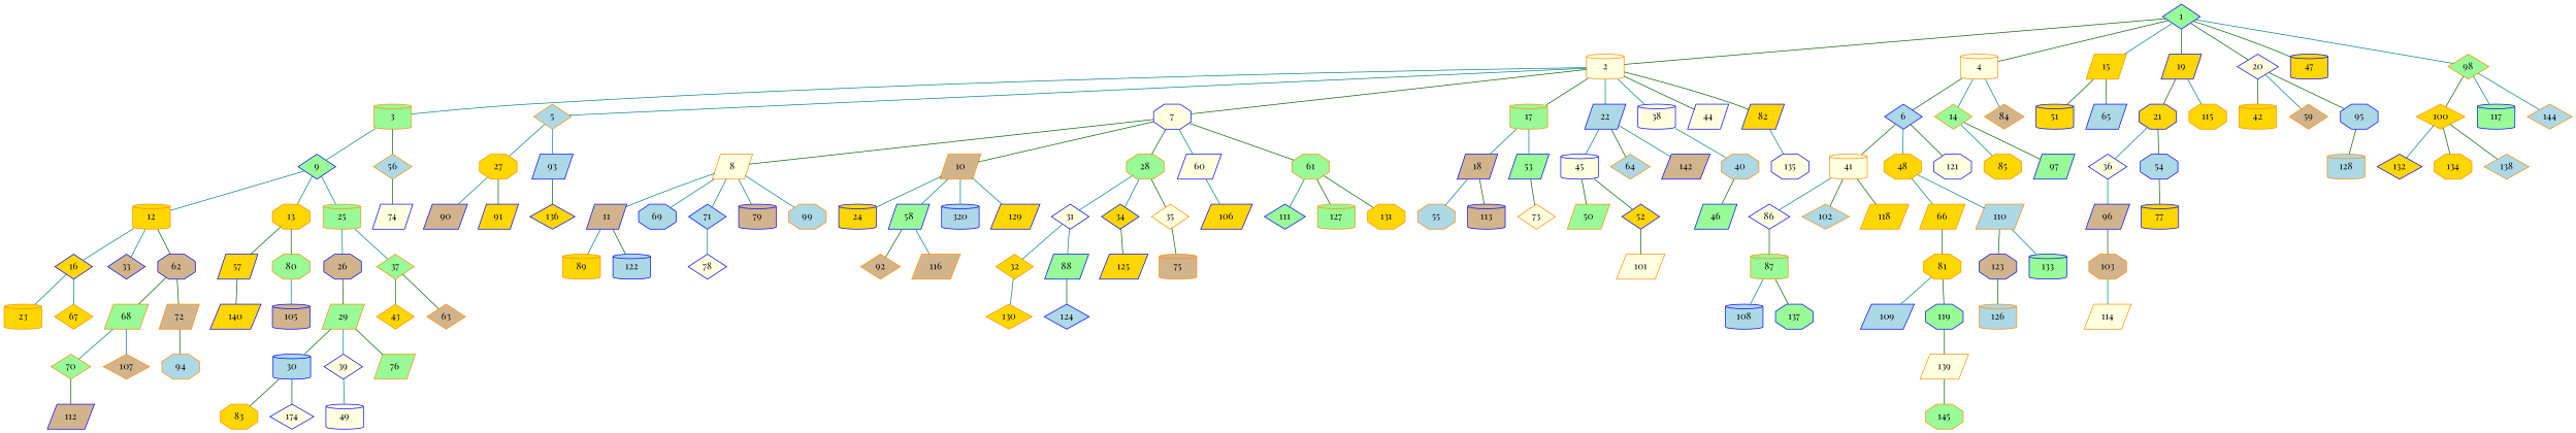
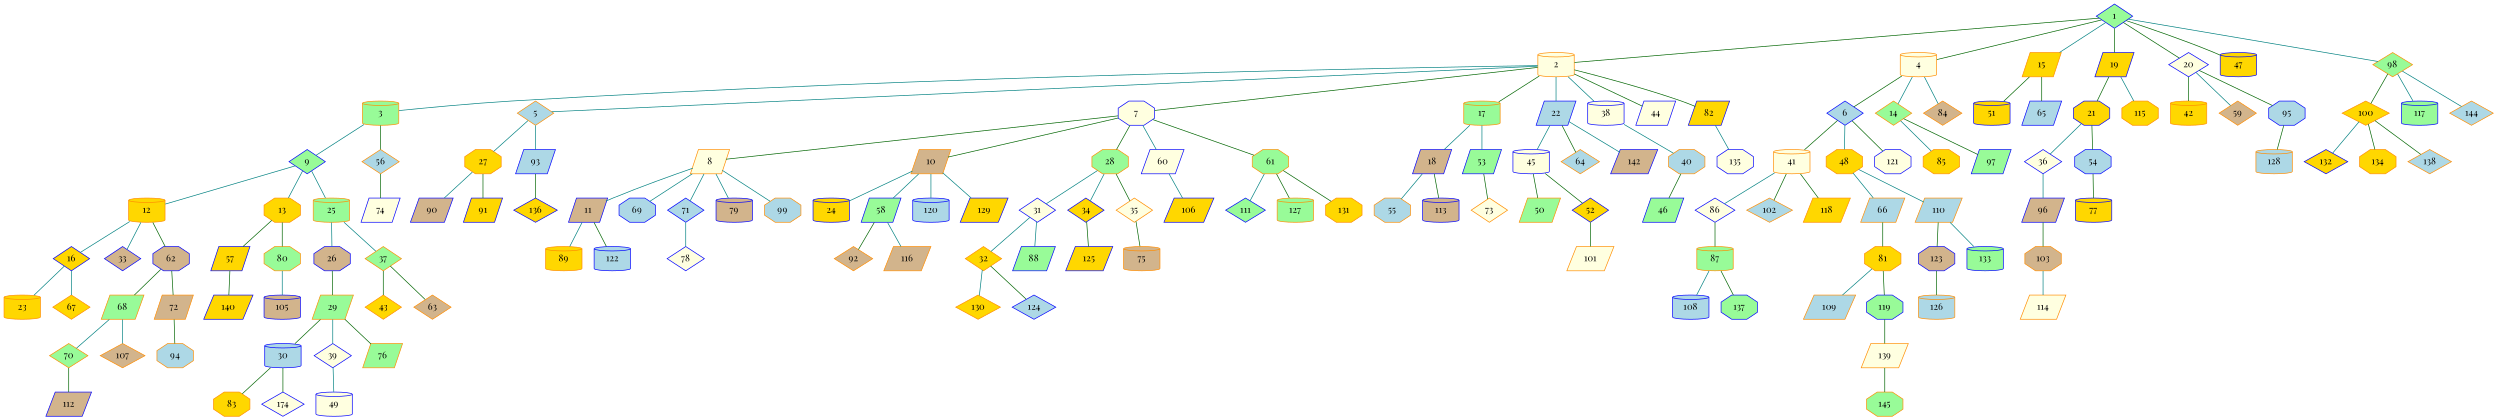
  graph {
    fontname="Playfair Display"
    node [color=blue fillcolor=gold fontname="Playfair Display" shape=diamond style=filled]
    edge [color=darkgreen fontname="Playfair Display"]
    1 [fillcolor=palegreen]
    2 [color=darkorange fillcolor=lightyellow shape=cylinder]
    4 [color=darkorange fillcolor=lightyellow shape=cylinder]
    15 [color=darkorange shape=parallelogram]
    19 [shape=parallelogram]
    20 [fillcolor=lightyellow]
    47 [shape=cylinder]
    98 [color=darkorange fillcolor=palegreen]
    3 [color=darkorange fillcolor=palegreen shape=cylinder]
    5 [color=darkorange fillcolor=lightblue]
    7 [fillcolor=lightyellow shape=octagon]
    17 [color=darkorange fillcolor=palegreen shape=cylinder]
    22 [fillcolor=lightblue shape=parallelogram]
    38 [fillcolor=lightyellow shape=cylinder]
    44 [fillcolor=lightyellow shape=parallelogram]
    82 [shape=parallelogram]
    6 [fillcolor=lightblue]
    14 [color=darkorange fillcolor=palegreen]
    84 [color=darkorange fillcolor=tan]
    51 [shape=cylinder]
    65 [fillcolor=lightblue shape=parallelogram]
    21 [shape=octagon]
    115 [color=darkorange shape=octagon]
    42 [color=darkorange shape=cylinder]
    59 [color=darkorange fillcolor=tan]
    95 [fillcolor=lightblue shape=octagon]
    100 [color=darkorange]
    117 [fillcolor=palegreen shape=cylinder]
    144 [color=darkorange fillcolor=lightblue]
    9 [fillcolor=palegreen]
    56 [color=darkorange fillcolor=lightblue]
    27 [color=darkorange shape=octagon]
    93 [fillcolor=lightblue shape=parallelogram]
    8 [color=darkorange fillcolor=lightyellow shape=parallelogram]
    10 [color=darkorange fillcolor=tan shape=parallelogram]
    28 [color=darkorange fillcolor=palegreen shape=octagon]
    60 [fillcolor=lightyellow shape=parallelogram]
    61 [color=darkorange fillcolor=palegreen shape=octagon]
    18 [fillcolor=tan shape=parallelogram]
    53 [fillcolor=palegreen shape=parallelogram]
    45 [fillcolor=lightyellow shape=cylinder]
    64 [color=darkorange fillcolor=lightblue]
    142 [fillcolor=tan shape=parallelogram]
    40 [color=darkorange fillcolor=lightblue shape=octagon]
    135 [fillcolor=lightyellow shape=octagon]
    12 [color=darkorange shape=cylinder]
    13 [color=darkorange shape=octagon]
    25 [color=darkorange fillcolor=palegreen shape=cylinder]
    74 [fillcolor=lightyellow shape=parallelogram]
    41 [color=darkorange fillcolor=lightyellow shape=cylinder]
    48 [color=darkorange shape=octagon]
    121 [fillcolor=lightyellow shape=octagon]
    85 [color=darkorange shape=octagon]
    97 [fillcolor=palegreen shape=parallelogram]
    90 [fillcolor=tan shape=parallelogram]
    91 [shape=parallelogram]
    136
    86 [fillcolor=lightyellow]
    102 [color=darkorange fillcolor=lightblue]
    118 [color=darkorange shape=parallelogram]
-   66 [color=darkorange shape=parallelogram]
+   66 [color=darkorange fillcolor=lightblue shape=parallelogram]
    110 [color=darkorange fillcolor=lightblue shape=parallelogram]
    11 [fillcolor=tan shape=parallelogram]
    69 [fillcolor=lightblue shape=octagon]
    71 [fillcolor=lightblue]
    79 [fillcolor=tan shape=cylinder]
    99 [color=darkorange fillcolor=lightblue shape=octagon]
    24 [shape=cylinder]
    58 [fillcolor=palegreen shape=parallelogram]
-   120 [fillcolor=lightblue shape=cylinder label=320]
+   120 [fillcolor=lightblue shape=cylinder]
    129 [shape=parallelogram]
    31 [fillcolor=lightyellow]
    34
    35 [color=darkorange fillcolor=lightyellow]
    106 [shape=parallelogram]
    111 [fillcolor=palegreen]
    127 [color=darkorange fillcolor=palegreen shape=cylinder]
    131 [color=darkorange shape=octagon]
    89 [color=darkorange shape=cylinder]
    122 [fillcolor=lightblue shape=cylinder]
    78 [fillcolor=lightyellow]
    16
    33 [fillcolor=tan]
    62 [fillcolor=tan shape=octagon]
    57 [shape=parallelogram]
    80 [color=darkorange fillcolor=palegreen shape=octagon]
    26 [fillcolor=tan shape=octagon]
    37 [color=darkorange fillcolor=palegreen]
    92 [color=darkorange fillcolor=tan]
    116 [color=darkorange fillcolor=tan shape=parallelogram]
    23 [color=darkorange shape=cylinder]
    67 [color=darkorange]
    68 [color=darkorange fillcolor=palegreen shape=parallelogram]
    72 [color=darkorange fillcolor=tan shape=parallelogram]
    140 [shape=parallelogram]
    105 [fillcolor=tan shape=cylinder]
    55 [color=darkorange fillcolor=lightblue shape=octagon]
    113 [fillcolor=tan shape=cylinder]
    73 [color=darkorange fillcolor=lightyellow]
    36 [fillcolor=lightyellow]
    54 [fillcolor=lightblue shape=octagon]
    128 [color=darkorange fillcolor=lightblue shape=cylinder]
    96 [fillcolor=tan shape=parallelogram]
    77 [shape=cylinder]
    50 [color=darkorange fillcolor=palegreen shape=parallelogram]
    52
    29 [color=darkorange fillcolor=palegreen shape=parallelogram]
    43 [color=darkorange]
    63 [color=darkorange fillcolor=tan]
    30 [fillcolor=lightblue shape=cylinder]
    39 [fillcolor=lightyellow]
    76 [color=darkorange fillcolor=palegreen shape=parallelogram]
    32 [color=darkorange]
    88 [fillcolor=palegreen shape=parallelogram]
    125 [shape=parallelogram]
    75 [color=darkorange fillcolor=tan shape=cylinder]
    83 [color=darkorange shape=octagon]
    n118 [fillcolor=lightyellow label=174]
    49 [fillcolor=lightyellow shape=cylinder]
    130 [color=darkorange]
    124 [fillcolor=lightblue]
    103 [color=darkorange fillcolor=tan shape=octagon]
    46 [fillcolor=palegreen shape=parallelogram]
    87 [color=darkorange fillcolor=palegreen shape=cylinder]
    101 [color=darkorange fillcolor=lightyellow shape=parallelogram]
    81 [color=darkorange shape=octagon]
    123 [fillcolor=tan shape=octagon]
    133 [fillcolor=palegreen shape=cylinder]
    70 [color=darkorange fillcolor=palegreen]
    107 [color=darkorange fillcolor=tan]
    94 [color=darkorange fillcolor=lightblue shape=octagon]
-   109 [fillcolor=lightblue shape=parallelogram]
+   109 [color=darkorange fillcolor=lightblue shape=parallelogram]
    119 [fillcolor=palegreen shape=octagon]
    112 [fillcolor=tan shape=parallelogram]
    139 [color=darkorange fillcolor=lightyellow shape=parallelogram]
    108 [fillcolor=lightblue shape=cylinder]
    137 [fillcolor=palegreen shape=octagon]
    114 [color=darkorange fillcolor=lightyellow shape=parallelogram]
    132
    134 [color=darkorange shape=octagon]
    138 [color=darkorange fillcolor=lightblue]
    126 [color=darkorange fillcolor=lightblue shape=cylinder]
    145 [color=darkorange fillcolor=palegreen shape=octagon]
    1 -- 2
    1 -- 4
    1 -- 15 [color=teal]
    1 -- 19
    1 -- 20
    1 -- 47
    1 -- 98 [color=teal]
    2 -- 3 [color=teal]
    2 -- 5 [color=teal]
    2 -- 7
    2 -- 17
    2 -- 22 [color=teal]
    2 -- 38 [color=teal]
    2 -- 44
    2 -- 82
    4 -- 6
    4 -- 14 [color=teal]
    4 -- 84 [color=teal]
    15 -- 51
    15 -- 65
    19 -- 21
    19 -- 115 [color=teal]
    20 -- 42
    20 -- 59 [color=teal]
    20 -- 95
    98 -- 100
    98 -- 117 [color=teal]
    98 -- 144 [color=teal]
    3 -- 9 [color=teal]
    3 -- 56
    5 -- 27 [color=teal]
    5 -- 93 [color=teal]
    7 -- 8
    7 -- 10
    7 -- 28
    7 -- 60 [color=teal]
    7 -- 61
    17 -- 18 [color=teal]
    17 -- 53 [color=teal]
    22 -- 45 [color=teal]
    22 -- 64
    22 -- 142 [color=teal]
    38 -- 40 [color=teal]
    82 -- 135 [color=teal]
    6 -- 41
    6 -- 48 [color=teal]
    6 -- 121
    14 -- 85 [color=teal]
    14 -- 97
    21 -- 36 [color=teal]
    21 -- 54
    95 -- 128
    100 -- 132 [color=teal]
    100 -- 134
    100 -- 138
    9 -- 12 [color=teal]
    9 -- 13 [color=teal]
    9 -- 25 [color=teal]
    56 -- 74
    27 -- 90 [color=teal]
    27 -- 91
    93 -- 136
    8 -- 11 [color=teal]
    8 -- 69 [color=teal]
    8 -- 71 [color=teal]
    8 -- 79 [color=teal]
    8 -- 99 [color=teal]
    10 -- 24 [color=teal]
    10 -- 58 [color=teal]
    10 -- 120 [color=teal]
    10 -- 129 [color=teal]
    28 -- 31 [color=teal]
    28 -- 34 [color=teal]
    28 -- 35
    60 -- 106 [color=teal]
    61 -- 111 [color=teal]
    61 -- 127
    61 -- 131
    18 -- 55 [color=teal]
    18 -- 113
    53 -- 73
    45 -- 50
    45 -- 52
    40 -- 46
    12 -- 16 [color=teal]
    12 -- 33 [color=teal]
    12 -- 62
    13 -- 57
    13 -- 80
    25 -- 26 [color=teal]
    25 -- 37 [color=teal]
    41 -- 86 [color=teal]
    41 -- 102
    41 -- 118
    48 -- 66 [color=teal]
    48 -- 110 [color=teal]
    86 -- 87
    66 -- 81
    110 -- 123
    110 -- 133 [color=teal]
    11 -- 89 [color=teal]
    11 -- 122
    71 -- 78 [color=teal]
    58 -- 92
    58 -- 116 [color=teal]
    31 -- 32 [color=teal]
    31 -- 88 [color=teal]
    34 -- 125
    35 -- 75
    16 -- 23 [color=teal]
    16 -- 67 [color=teal]
    62 -- 68
    62 -- 72
    57 -- 140
    80 -- 105 [color=teal]
    26 -- 29
    37 -- 43
    37 -- 63
    68 -- 70 [color=teal]
    68 -- 107 [color=teal]
    72 -- 94
    36 -- 96 [color=teal]
    54 -- 77
    96 -- 103
    52 -- 101
    29 -- 30
    29 -- 39 [color=teal]
    29 -- 76
    30 -- 83
    30 -- n118
    39 -- 49 [color=teal]
    32 -- 130 [color=teal]
-   88 -- 124
+   32 -- 124
    103 -- 114 [color=teal]
    87 -- 108 [color=teal]
    87 -- 137
    81 -- 109 [color=teal]
    81 -- 119
    123 -- 126
    70 -- 112
    119 -- 139
    139 -- 145
  }
